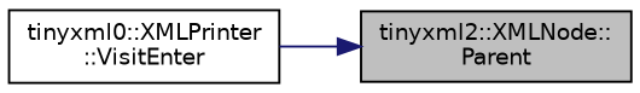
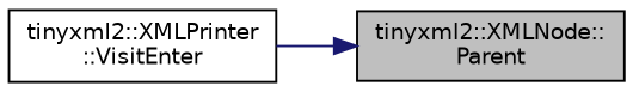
  digraph {
    rankdir=RL
    node [color=black fontname=Helvetica fontsize=10 shape=record style=filled]
    n1 [fillcolor=grey75 fontcolor=black height=0.2 label="tinyxml2::XMLNode::\lParent" width=0.4]
-   n2 [fillcolor=white height=0.2 label="tinyxml0::XMLPrinter\l::VisitEnter" width=0.4]
+   n2 [fillcolor=white height=0.2 label="tinyxml2::XMLPrinter\l::VisitEnter" width=0.4]
    n1 -> n2 [color=midnightblue dir=back fontname=Helvetica fontsize=10 labelfontname=Helvetica labelfontsize=10 style=solid]
  }
